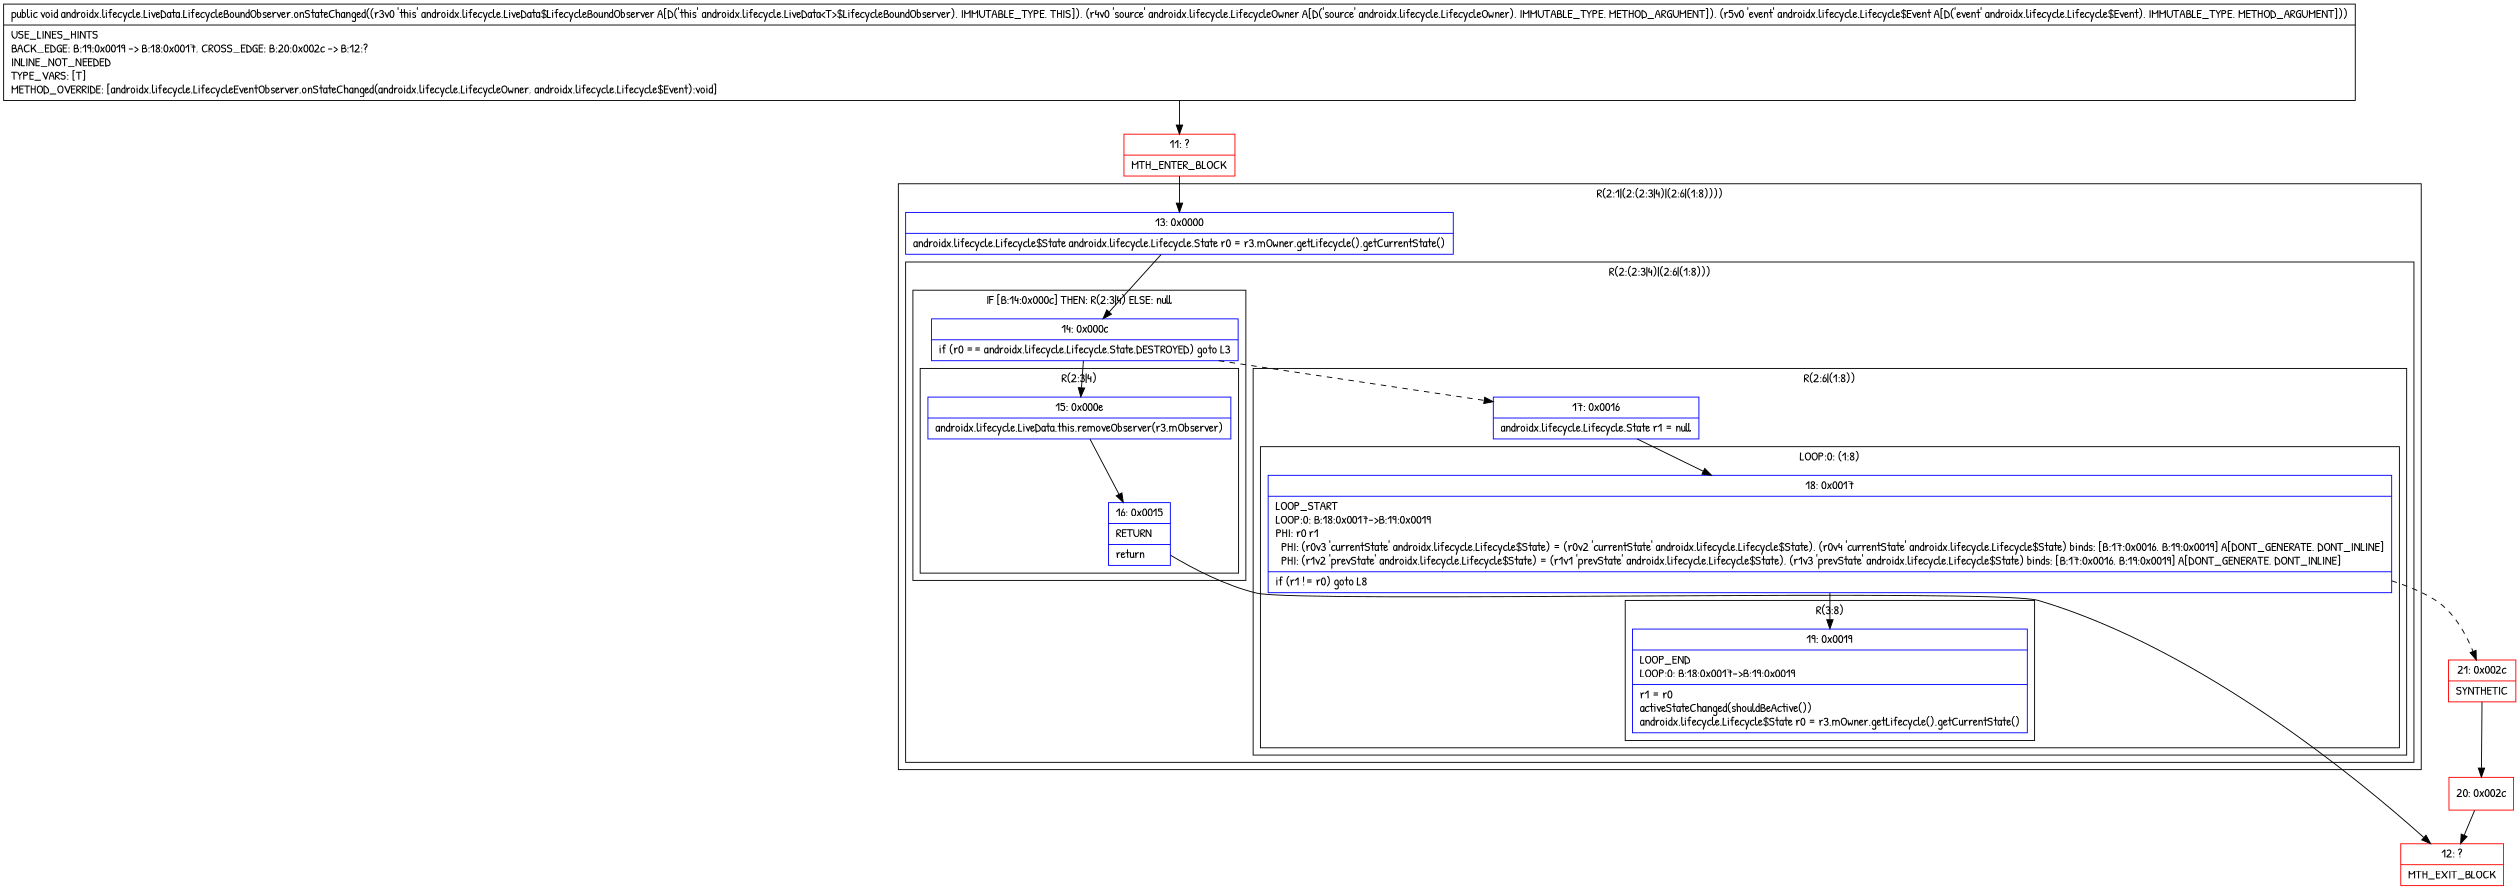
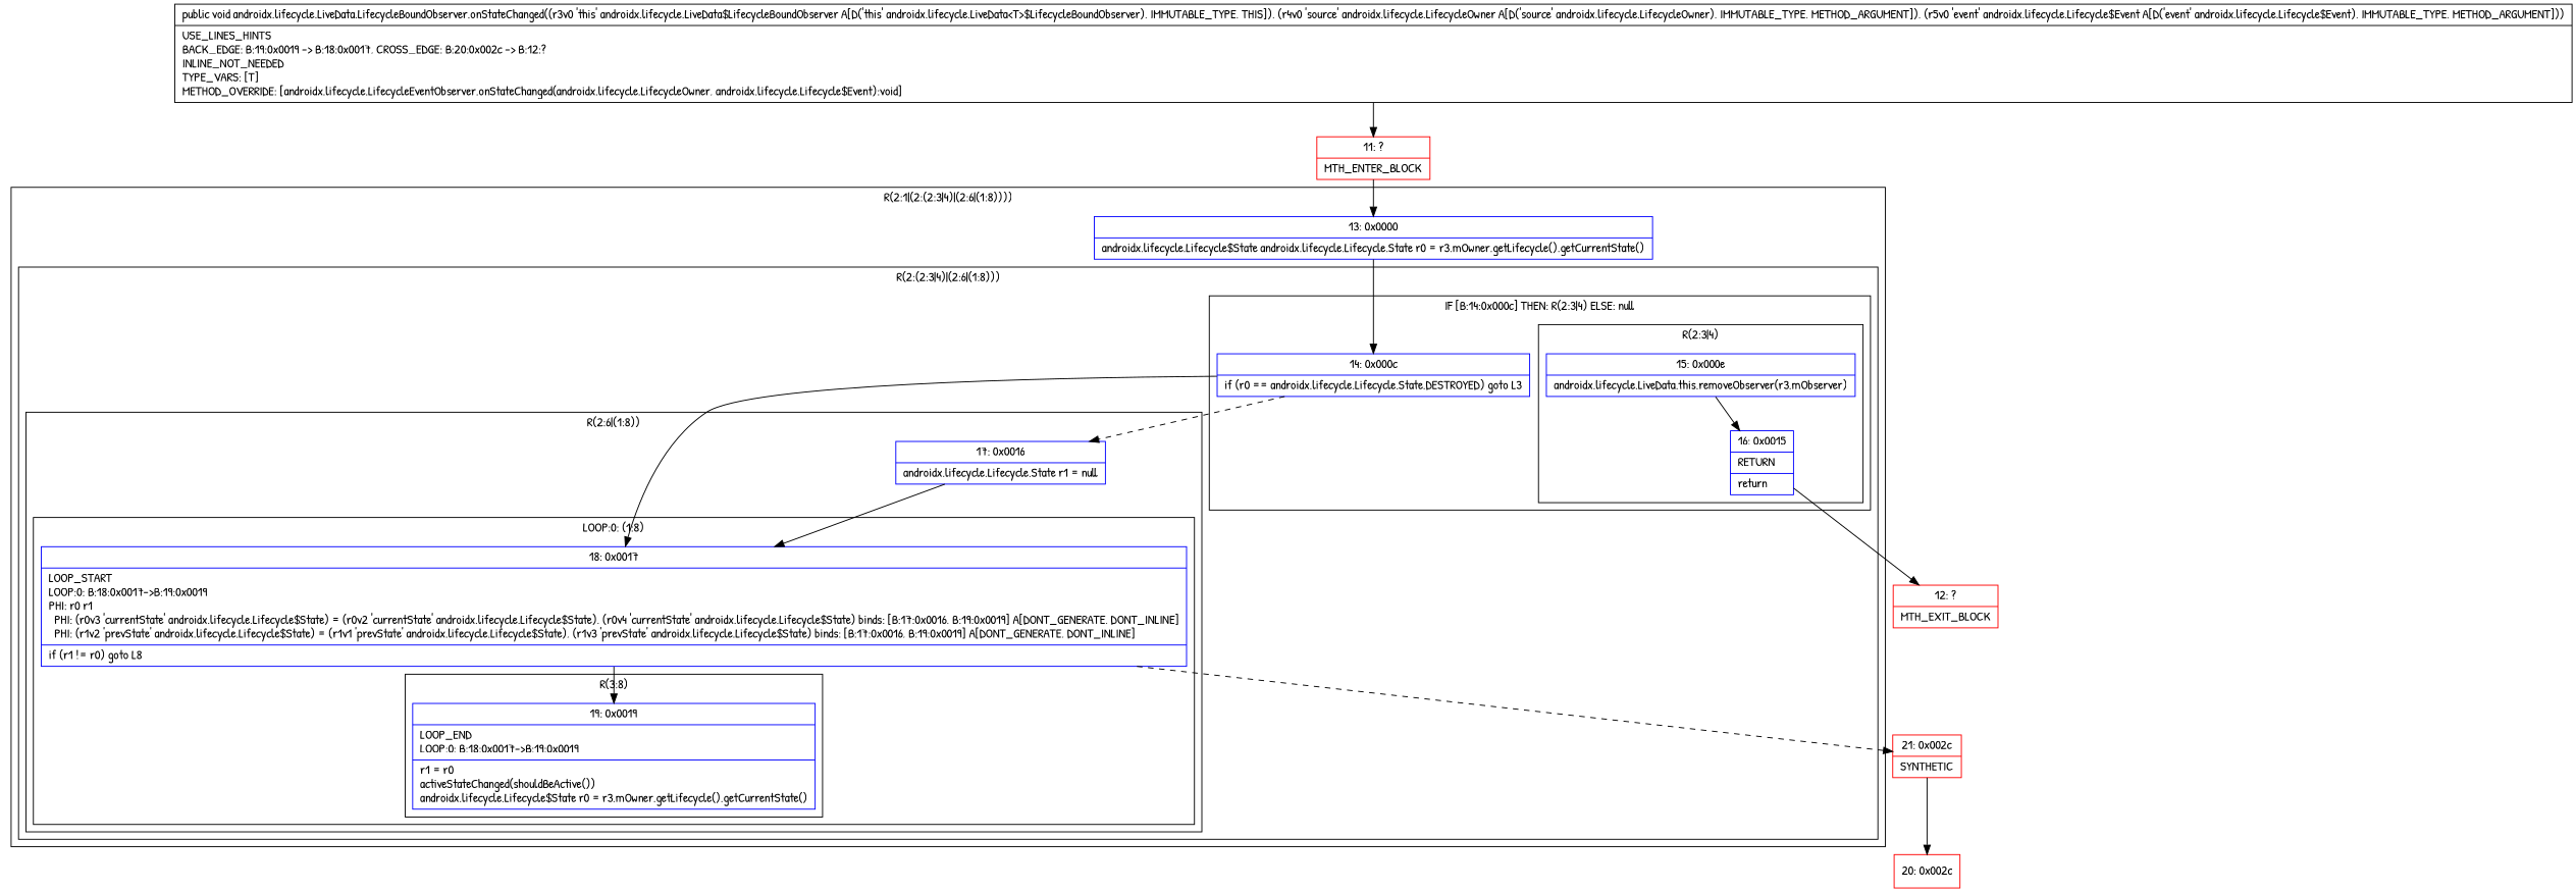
  digraph {
    fontname="Patrick Hand"
    node [color=blue fontname="Patrick Hand" shape=record]
    edge [fontname="Patrick Hand"]
    n1 [label="{15\:\ 0x000e|androidx.lifecycle.LiveData.this.removeObserver(r3.mObserver)\l}"]
    n2 [label="{16\:\ 0x0015|RETURN\l|return\l}"]
    n3 [label="{14\:\ 0x000c|if (r0 == androidx.lifecycle.Lifecycle.State.DESTROYED) goto L3\l}"]
    n4 [label="{19\:\ 0x0019|LOOP_END\lLOOP:0: B:18:0x0017\-\>B:19:0x0019\l|r1 = r0\lactiveStateChanged(shouldBeActive())\landroidx.lifecycle.Lifecycle$State r0 = r3.mOwner.getLifecycle().getCurrentState()\l}"]
    n5 [label="{18\:\ 0x0017|LOOP_START\lLOOP:0: B:18:0x0017\-\>B:19:0x0019\lPHI: r0 r1 \l  PHI: (r0v3 'currentState' androidx.lifecycle.Lifecycle$State) = (r0v2 'currentState' androidx.lifecycle.Lifecycle$State), (r0v4 'currentState' androidx.lifecycle.Lifecycle$State) binds: [B:17:0x0016, B:19:0x0019] A[DONT_GENERATE, DONT_INLINE]\l  PHI: (r1v2 'prevState' androidx.lifecycle.Lifecycle$State) = (r1v1 'prevState' androidx.lifecycle.Lifecycle$State), (r1v3 'prevState' androidx.lifecycle.Lifecycle$State) binds: [B:17:0x0016, B:19:0x0019] A[DONT_GENERATE, DONT_INLINE]\l|if (r1 != r0) goto L8\l}"]
    n6 [label="{17\:\ 0x0016|androidx.lifecycle.Lifecycle.State r1 = null\l}"]
    n7 [label="{13\:\ 0x0000|androidx.lifecycle.Lifecycle$State androidx.lifecycle.Lifecycle.State r0 = r3.mOwner.getLifecycle().getCurrentState()\l}"]
    n8 [color=red label="{12\:\ ?|MTH_EXIT_BLOCK\l}"]
    n9 [color=red label="{21\:\ 0x002c|SYNTHETIC\l}"]
    n10 [color=red label="{20\:\ 0x002c}"]
    n11 [color=red label="{11\:\ ?|MTH_ENTER_BLOCK\l}"]
    n12 [label="{public void androidx.lifecycle.LiveData.LifecycleBoundObserver.onStateChanged((r3v0 'this' androidx.lifecycle.LiveData$LifecycleBoundObserver A[D('this' androidx.lifecycle.LiveData\<T\>$LifecycleBoundObserver), IMMUTABLE_TYPE, THIS]), (r4v0 'source' androidx.lifecycle.LifecycleOwner A[D('source' androidx.lifecycle.LifecycleOwner), IMMUTABLE_TYPE, METHOD_ARGUMENT]), (r5v0 'event' androidx.lifecycle.Lifecycle$Event A[D('event' androidx.lifecycle.Lifecycle$Event), IMMUTABLE_TYPE, METHOD_ARGUMENT]))  | USE_LINES_HINTS\lBACK_EDGE: B:19:0x0019 \-\> B:18:0x0017, CROSS_EDGE: B:20:0x002c \-\> B:12:?\lINLINE_NOT_NEEDED\lTYPE_VARS: [T]\lMETHOD_OVERRIDE: [androidx.lifecycle.LifecycleEventObserver.onStateChanged(androidx.lifecycle.LifecycleOwner, androidx.lifecycle.Lifecycle$Event):void]\l}" color=""]
    subgraph cluster_1 {
      label="R(2:1|(2:(2:3|4)|(2:6|(1:8))))"
      n7
      subgraph cluster_2 {
        label="R(2:(2:3|4)|(2:6|(1:8)))"
        subgraph cluster_3 {
          label="IF [B:14:0x000c] THEN: R(2:3|4) ELSE: null"
          n3
          subgraph cluster_4 {
            label="R(2:3|4)"
            n1
            n2
          }
        }
        subgraph cluster_5 {
          label="R(2:6|(1:8))"
          n6
          subgraph cluster_6 {
            label="LOOP:0: (1:8)"
            n5
            subgraph cluster_7 {
              label="R(3:8)"
              n4
            }
          }
        }
      }
    }
    n1 -> n2
    n2 -> n8
-   n3 -> n1
+   n3 -> n5
    n3 -> n6 [style=dashed]
    n5 -> n4
    n5 -> n9 [style=dashed]
    n6 -> n5
    n7 -> n3
    n9 -> n10
-   n10 -> n8
    n11 -> n7
    n12 -> n11
  }
